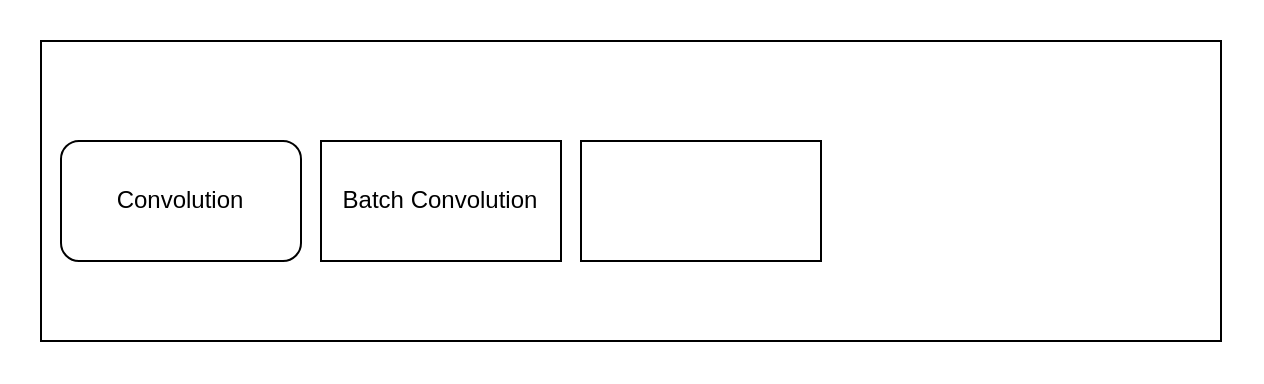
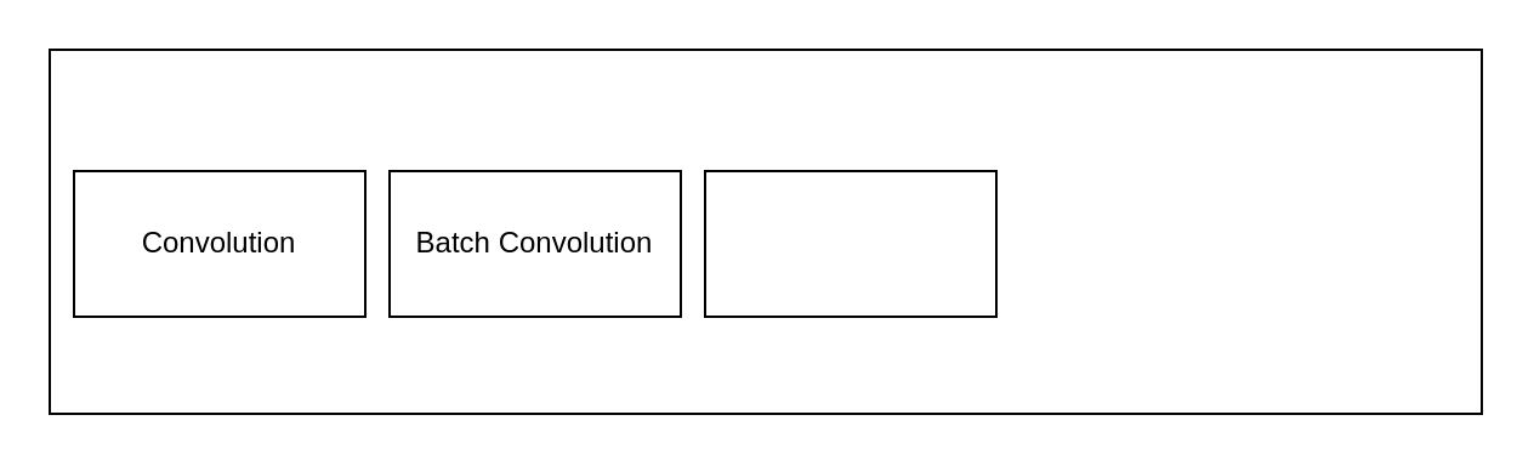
  <mxCell id="0" />
  <mxCell id="1" parent="0" />
  <mxCell id="2" value="" style="rounded=0;whiteSpace=wrap;html=1;" vertex="1" parent="1"><mxGeometry x="20" y="20" width="590" height="150" as="geometry" /></mxCell>
- <mxCell id="3" value="Convolution" style="whiteSpace=wrap;html=1;rounded=1;" vertex="1" parent="1"><mxGeometry x="30" y="70" width="120" height="60" as="geometry" /></mxCell>
+ <mxCell id="3" value="Convolution" style="rounded=0;whiteSpace=wrap;html=1;" vertex="1" parent="1"><mxGeometry x="30" y="70" width="120" height="60" as="geometry" /></mxCell>
  <mxCell id="4" value="Batch Convolution" style="rounded=0;whiteSpace=wrap;html=1;" vertex="1" parent="1"><mxGeometry x="160" y="70" width="120" height="60" as="geometry" /></mxCell>
  <mxCell id="5" value="" style="rounded=0;whiteSpace=wrap;html=1;" vertex="1" parent="1"><mxGeometry x="290" y="70" width="120" height="60" as="geometry" /></mxCell>
